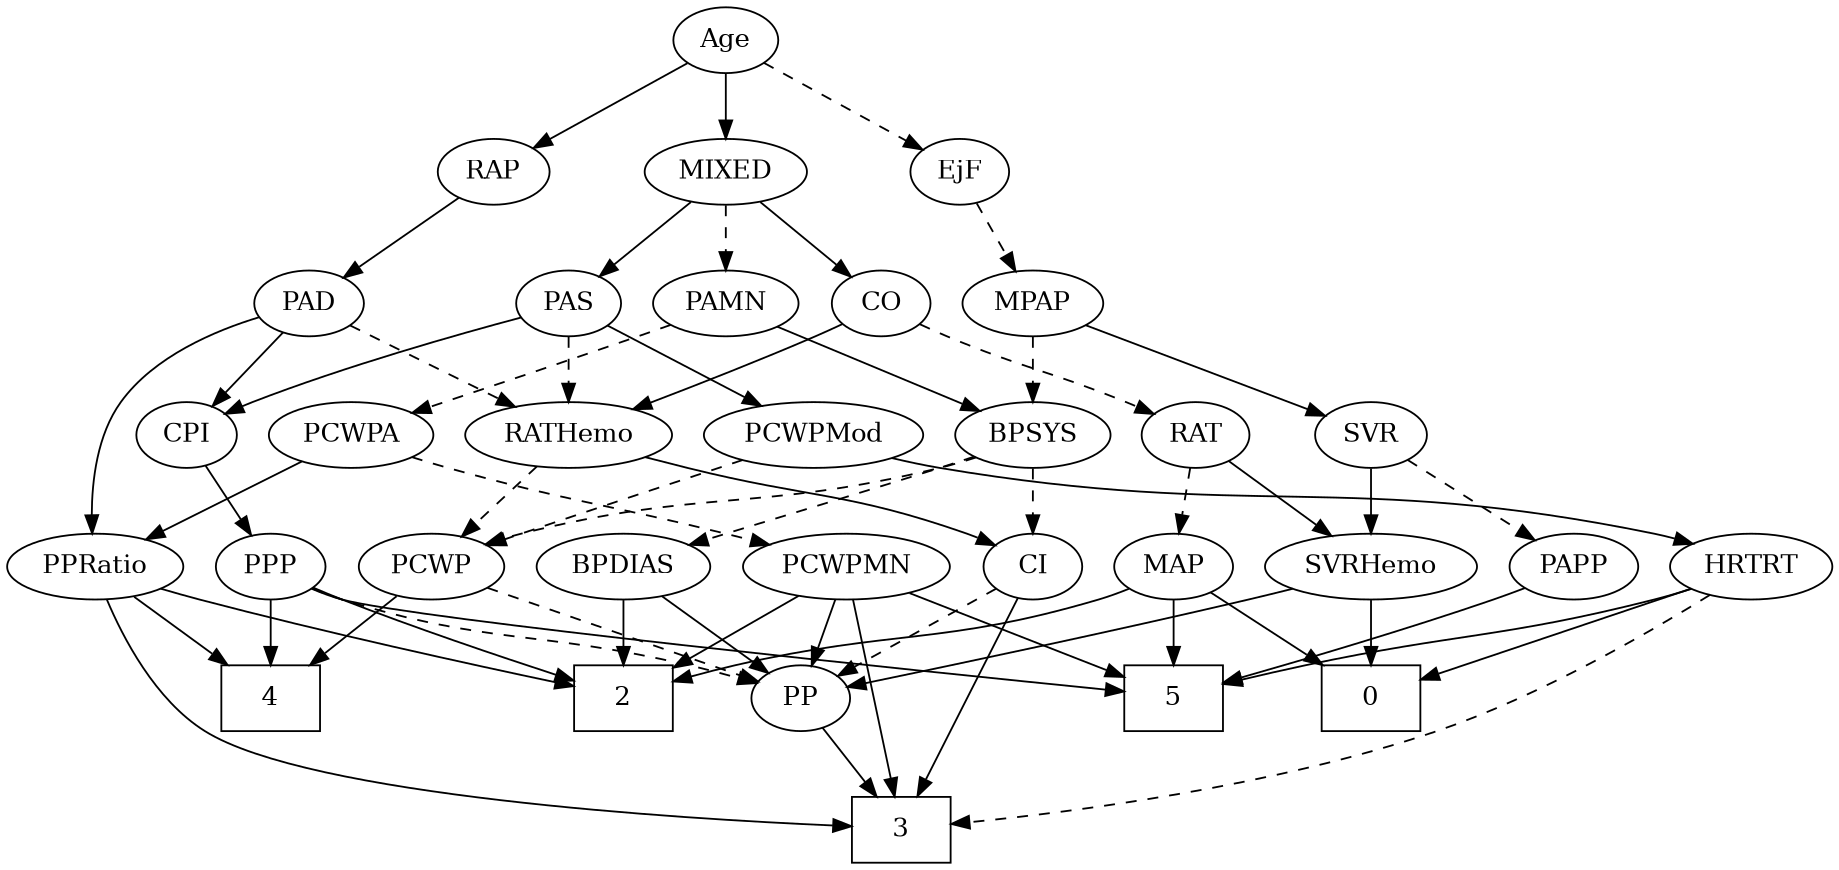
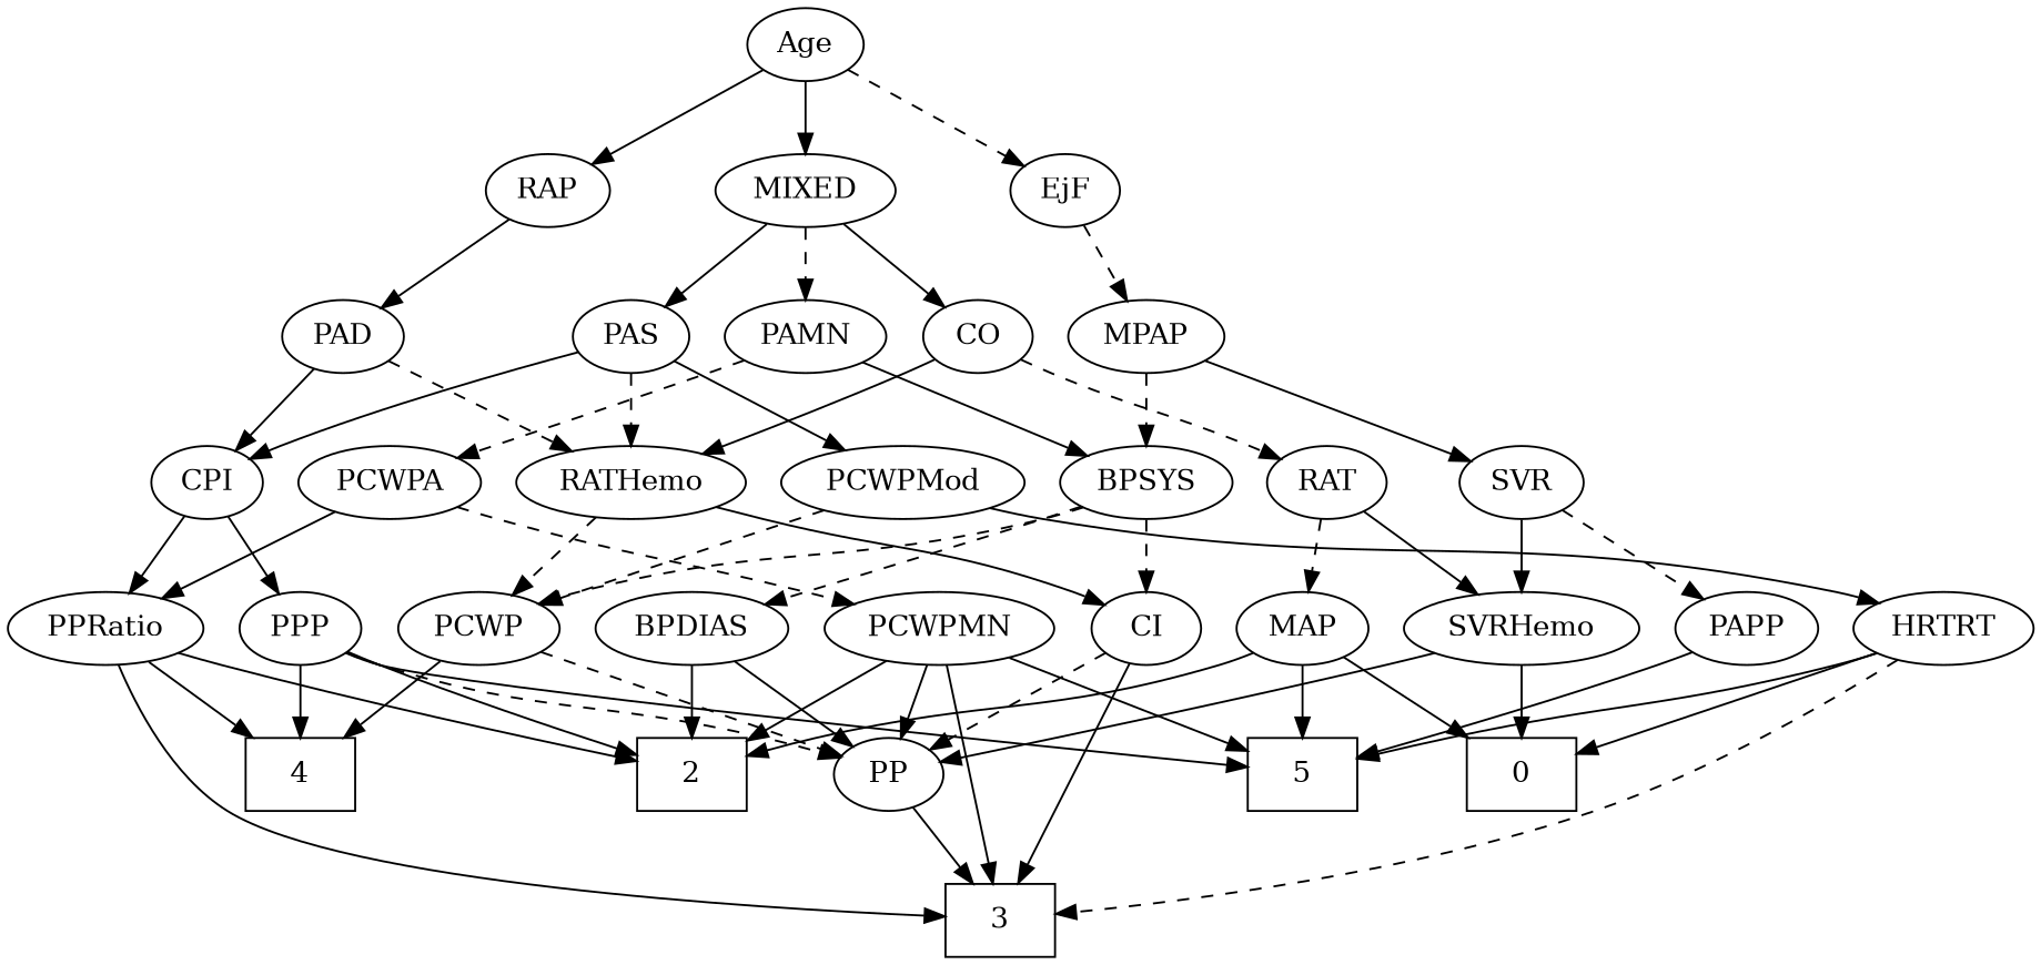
  strict digraph {
    fontname="DejaVu Serif"
    node [fontname="DejaVu Serif"]
    edge [fontname="DejaVu Serif" style=solid]
    n1 [height=0.5 label=0 shape=box width=0.75]
    2 [height=0.5 shape=box width=0.75]
    3 [height=0.5 shape=box width=0.75]
    4 [height=0.5 shape=box width=0.75]
    5 [height=0.5 shape=box width=0.75]
    Age [height=0.5 width=0.75]
    EjF [height=0.5 width=0.75]
    RAP [height=0.5 width=0.77632]
    MIXED [height=0.5 width=1.1193]
    MPAP [height=0.5 width=0.97491]
    PAD [height=0.5 width=0.79437]
    CO [height=0.5 width=0.75]
    PAS [height=0.5 width=0.75]
    PAMN [height=0.5 width=1.011]
    BPSYS [height=0.5 width=1.0471]
    SVR [height=0.5 width=0.77632]
    RATHemo [height=0.5 width=1.3721]
    CPI [height=0.5 width=0.75]
    RAT [height=0.5 width=0.75827]
    PCWPMod [height=0.5 width=1.4443]
    PCWPA [height=0.5 width=1.1555]
    BPDIAS [height=0.5 width=1.1735]
    PCWP [height=0.5 width=0.97491]
    CI [height=0.5 width=0.75]
    SVRHemo [height=0.5 width=1.3902]
    PAPP [height=0.5 width=0.88464]
    PPP [height=0.5 width=0.75]
    PPRatio [height=0.5 width=1.1013]
    MAP [height=0.5 width=0.84854]
    HRTRT [height=0.5 width=1.1013]
    PCWPMN [height=0.5 width=1.3902]
    PP [height=0.5 width=0.75]
    Age -> EjF [style=dashed]
    Age -> RAP
    Age -> MIXED
    EjF -> MPAP [style=dashed]
    RAP -> PAD
    MIXED -> CO
    MIXED -> PAS
    MIXED -> PAMN [style=dashed]
    MPAP -> BPSYS [style=dashed]
    MPAP -> SVR
    PAD -> RATHemo [style=dashed]
    PAD -> CPI
    CO -> RATHemo
    CO -> RAT [style=dashed]
    PAS -> RATHemo [style=dashed]
    PAS -> CPI
    PAS -> PCWPMod
    PAMN -> BPSYS
    PAMN -> PCWPA [style=dashed]
    BPSYS -> BPDIAS [style=dashed]
    BPSYS -> PCWP [style=dashed]
    BPSYS -> CI [style=dashed]
    SVR -> SVRHemo
    SVR -> PAPP [style=dashed]
    RATHemo -> PCWP [style=dashed]
    RATHemo -> CI
    CPI -> PPP
-   PAD -> PPRatio
+   CPI -> PPRatio
    RAT -> SVRHemo
    RAT -> MAP [style=dashed]
    PCWPMod -> PCWP [style=dashed]
    PCWPMod -> HRTRT
    PCWPA -> PPRatio
    PCWPA -> PCWPMN [style=dashed]
    BPDIAS -> 2
    BPDIAS -> PP
    PCWP -> 4
    PCWP -> PP [style=dashed]
    CI -> 3
    CI -> PP [style=dashed]
    SVRHemo -> n1
    SVRHemo -> PP
    PAPP -> 5
    PPP -> 2
    PPP -> 4
    PPP -> 5
    PPP -> PP [style=dashed]
    PPRatio -> 2
    PPRatio -> 3
    PPRatio -> 4
    MAP -> n1
    MAP -> 2
    MAP -> 5
    HRTRT -> n1
    HRTRT -> 3 [style=dashed]
    HRTRT -> 5
    PCWPMN -> 2
    PCWPMN -> 3
    PCWPMN -> 5
    PCWPMN -> PP
    PP -> 3
  }
